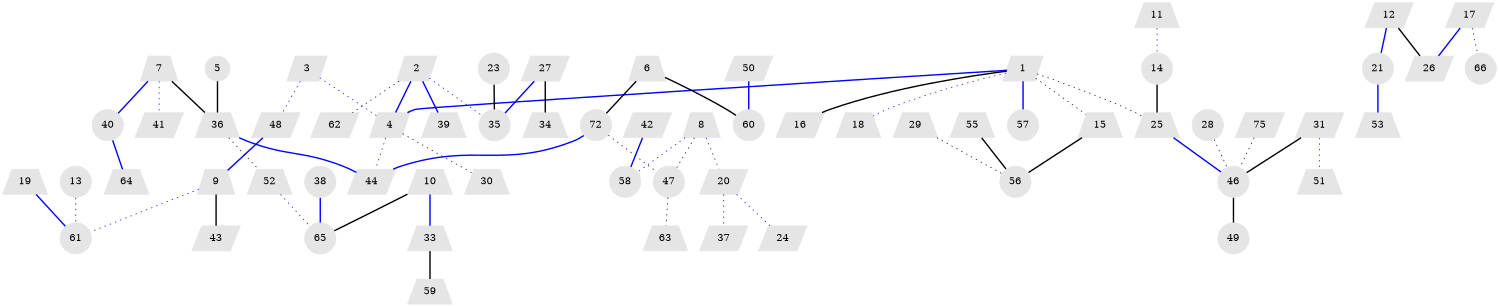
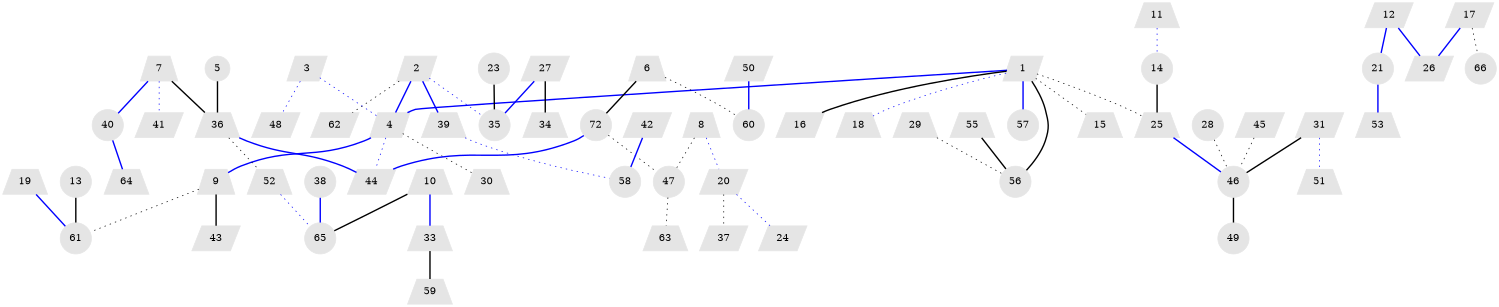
  graph {
    node [color=gray90 shape=trapezium style=filled]
    edge [color=blue style=bold weight=1.0]
    1 [shape=parallelogram]
    4 [shape=parallelogram]
    15
    16 [shape=parallelogram]
    18
    57 [shape=circle]
    25
    9
    30
    44 [shape=parallelogram]
    56 [shape=circle]
    2 [shape=parallelogram]
    35 [shape=circle]
    39
    62 [shape=parallelogram]
    3 [shape=parallelogram]
    48 [shape=parallelogram]
    43 [shape=parallelogram]
    61 [shape=circle]
    5 [shape=circle]
    36
    52
    n23 [label=72 shape=circle]
    6
    60 [shape=circle]
    47 [shape=circle]
    7
    40 [shape=circle]
    41 [shape=parallelogram]
    64
    20 [shape=parallelogram]
    8
    58 [shape=circle]
    24 [shape=parallelogram]
    37 [shape=parallelogram]
    63
    10
    33
    65 [shape=circle]
    59
    14 [shape=circle]
    11
    12 [shape=parallelogram]
    21 [shape=circle]
    26 [shape=parallelogram]
    53
    13 [shape=circle]
    46 [shape=circle]
    17 [shape=parallelogram]
    66 [shape=circle]
    19
    23 [shape=circle]
    49 [shape=circle]
    27 [shape=parallelogram]
    34
    28 [shape=circle]
    29
    31 [shape=parallelogram]
    51
    38 [shape=circle]
    42 [shape=parallelogram]
-   45 [shape=parallelogram label=75]
+   45 [shape=parallelogram]
    50 [shape=parallelogram]
    55
    1 -- 4
    1 -- 15 [color=black style=dotted]
    1 -- 16 [color=black]
    1 -- 18 [style=dotted]
    1 -- 57
    1 -- 25 [color=black style=dotted]
-   48 -- 9
+   4 -- 9
    4 -- 30 [color=black style=dotted]
    4 -- 44 [style=dotted]
-   15 -- 56 [color=black]
+   1 -- 56 [color=black]
    25 -- 46
    9 -- 43 [color=black]
-   9 -- 61 [style=dotted]
+   9 -- 61 [color=black style=dotted]
    2 -- 4
    2 -- 35 [style=dotted]
    2 -- 39
    2 -- 62 [color=black style=dotted]
    3 -- 4 [style=dotted]
    3 -- 48 [style=dotted]
    5 -- 36 [color=black]
    36 -- 44
    36 -- 52 [color=black style=dotted]
    52 -- 65 [style=dotted]
    n23 -- 44
    n23 -- 47 [color=black style=dotted]
    6 -- n23 [color=black]
-   6 -- 60 [color=black]
+   6 -- 60 [color=black style=dotted]
    47 -- 63 [color=black style=dotted]
    7 -- 36 [color=black]
    7 -- 40
    7 -- 41 [style=dotted]
    40 -- 64
    20 -- 24 [style=dotted]
    20 -- 37 [color=black style=dotted]
    8 -- 47 [color=black style=dotted]
    8 -- 20 [style=dotted]
-   8 -- 58 [style=dotted]
+   39 -- 58 [style=dotted]
    10 -- 33
    10 -- 65 [color=black]
    33 -- 59 [color=black]
    14 -- 25 [color=black]
    11 -- 14 [style=dotted]
    12 -- 21
-   12 -- 26 [color=black]
+   12 -- 26
    21 -- 53
-   13 -- 61 [color=black style=dotted]
+   13 -- 61 [color=black]
    46 -- 49 [color=black]
    17 -- 26
    17 -- 66 [color=black style=dotted]
    19 -- 61
    23 -- 35 [color=black]
    27 -- 35
    27 -- 34 [color=black]
    28 -- 46 [color=black style=dotted]
    29 -- 56 [color=black style=dotted]
    31 -- 46 [color=black]
    31 -- 51 [style=dotted]
    38 -- 65
    42 -- 58
    45 -- 46 [color=black style=dotted]
    50 -- 60
    55 -- 56 [color=black]
  }
